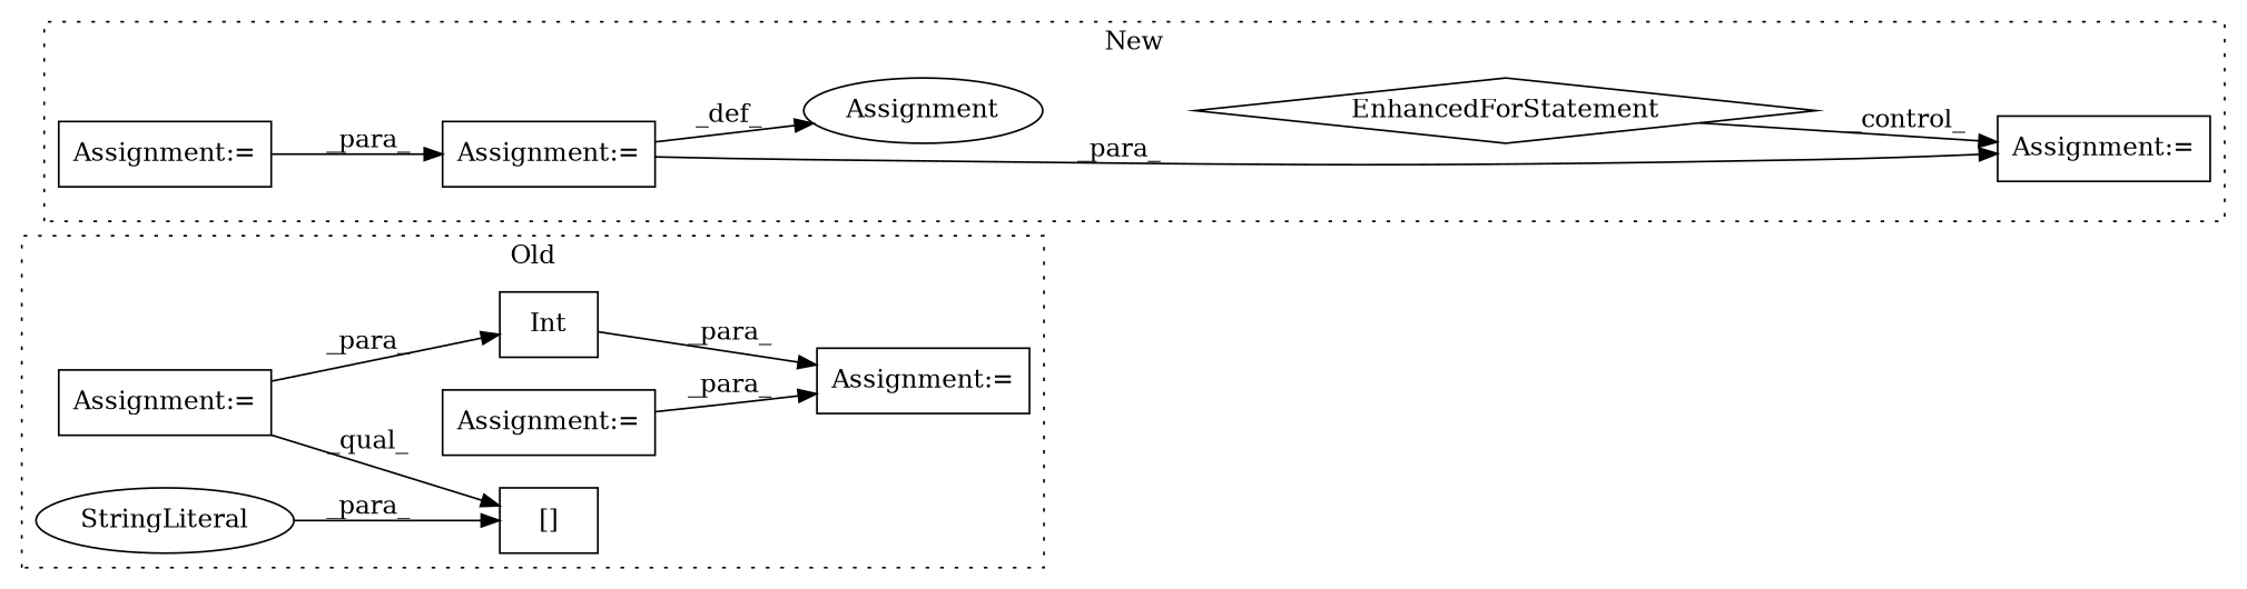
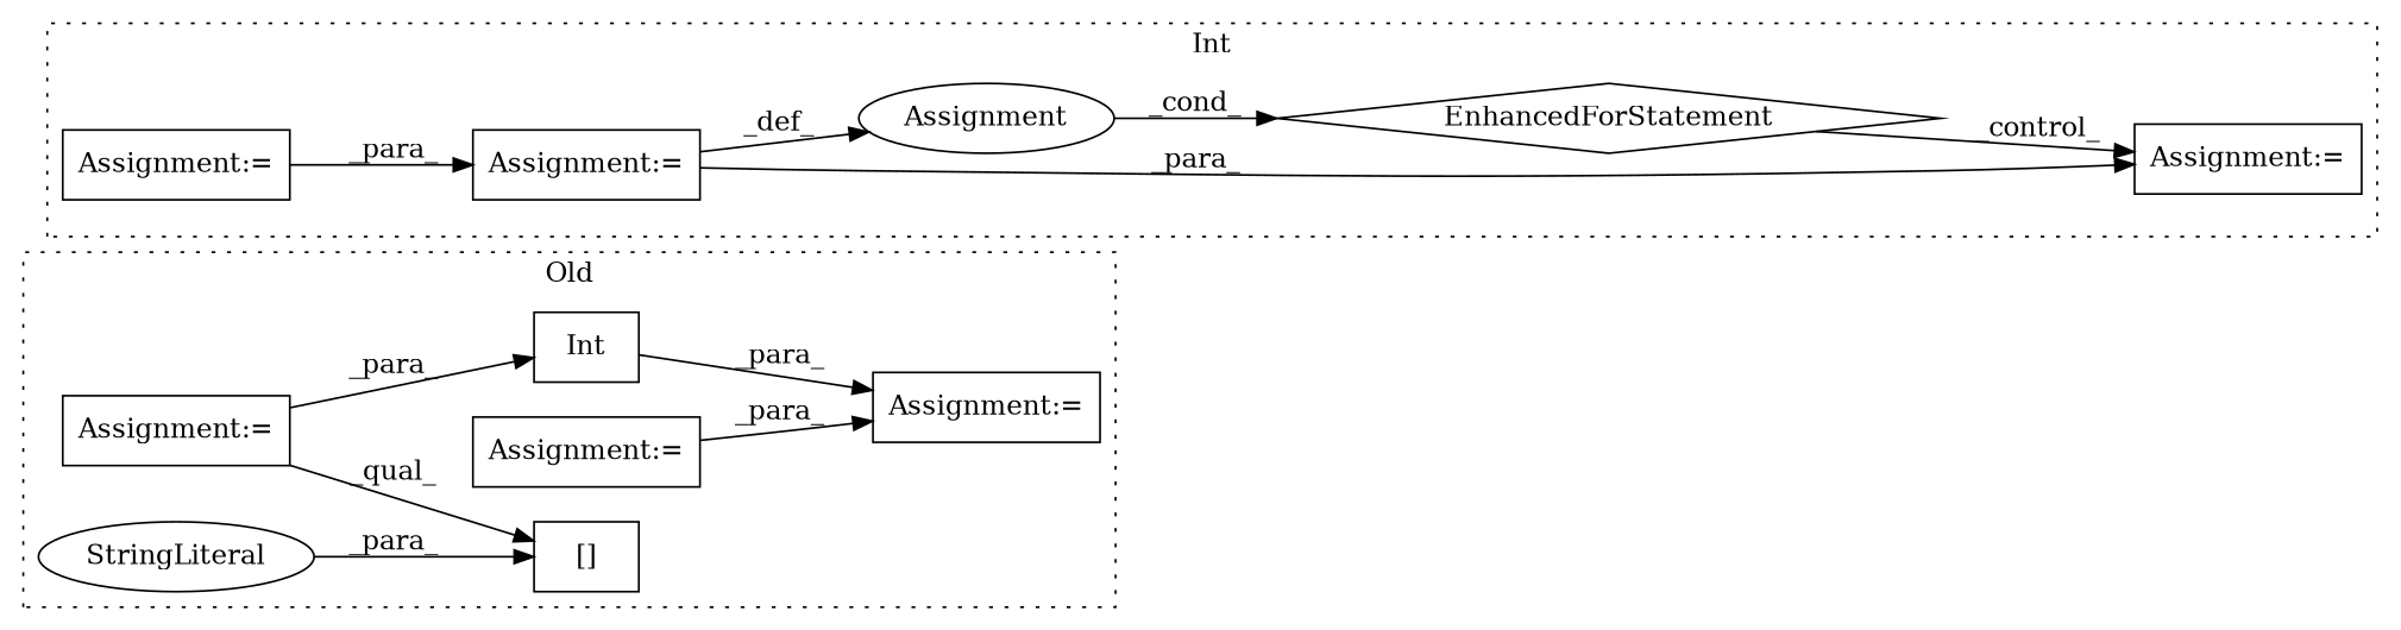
  digraph {
    rankdir=LR
    node [a=7 l=1 s="1011,1090" shape=box]
    n1 [a=32 l="4,1" label=Int s="1213,1243"]
    n2 [label="Assignment:=" s=1179]
    n3 [l=2 label="Assignment:=" s=392]
    n4 [label="Assignment:=" s=1161]
    n5 [a=2 l="11,1" label="[]" s="691,708"]
    n6 [a=45 l=6 label=StringLiteral s=702 shape=ellipse]
    n7 [a=70 l="53,2" label=EnhancedForStatement shape=diamond]
    n8 [l="53,2" label="Assignment:="]
    n9 [label="Assignment:=" s=1107]
    n10 [a=42 l=7 label=Assignment s=1071 shape=ellipse]
    n11 [label="Assignment:=" s=945]
    subgraph cluster_1 {
      label=Old
      style=dotted
      n1
      n2
      n3
      n4
      n5
      n6
    }
    subgraph cluster_2 {
-     label=New
+     label=Int
      style=dotted
      n7
      n8
      n9
      n10
      n11
    }
    n1 -> n2 [label=_para_]
    n3 -> n1 [label=_para_]
    n3 -> n5 [label=_qual_]
    n4 -> n2 [label=_para_]
    n6 -> n5 [label=_para_]
    n7 -> n9 [label=_control_]
    n8 -> n9 [label=_para_]
    n8 -> n10 [label=_def_]
+   n10 -> n7 [label=_cond_]
    n11 -> n8 [label=_para_]
  }
